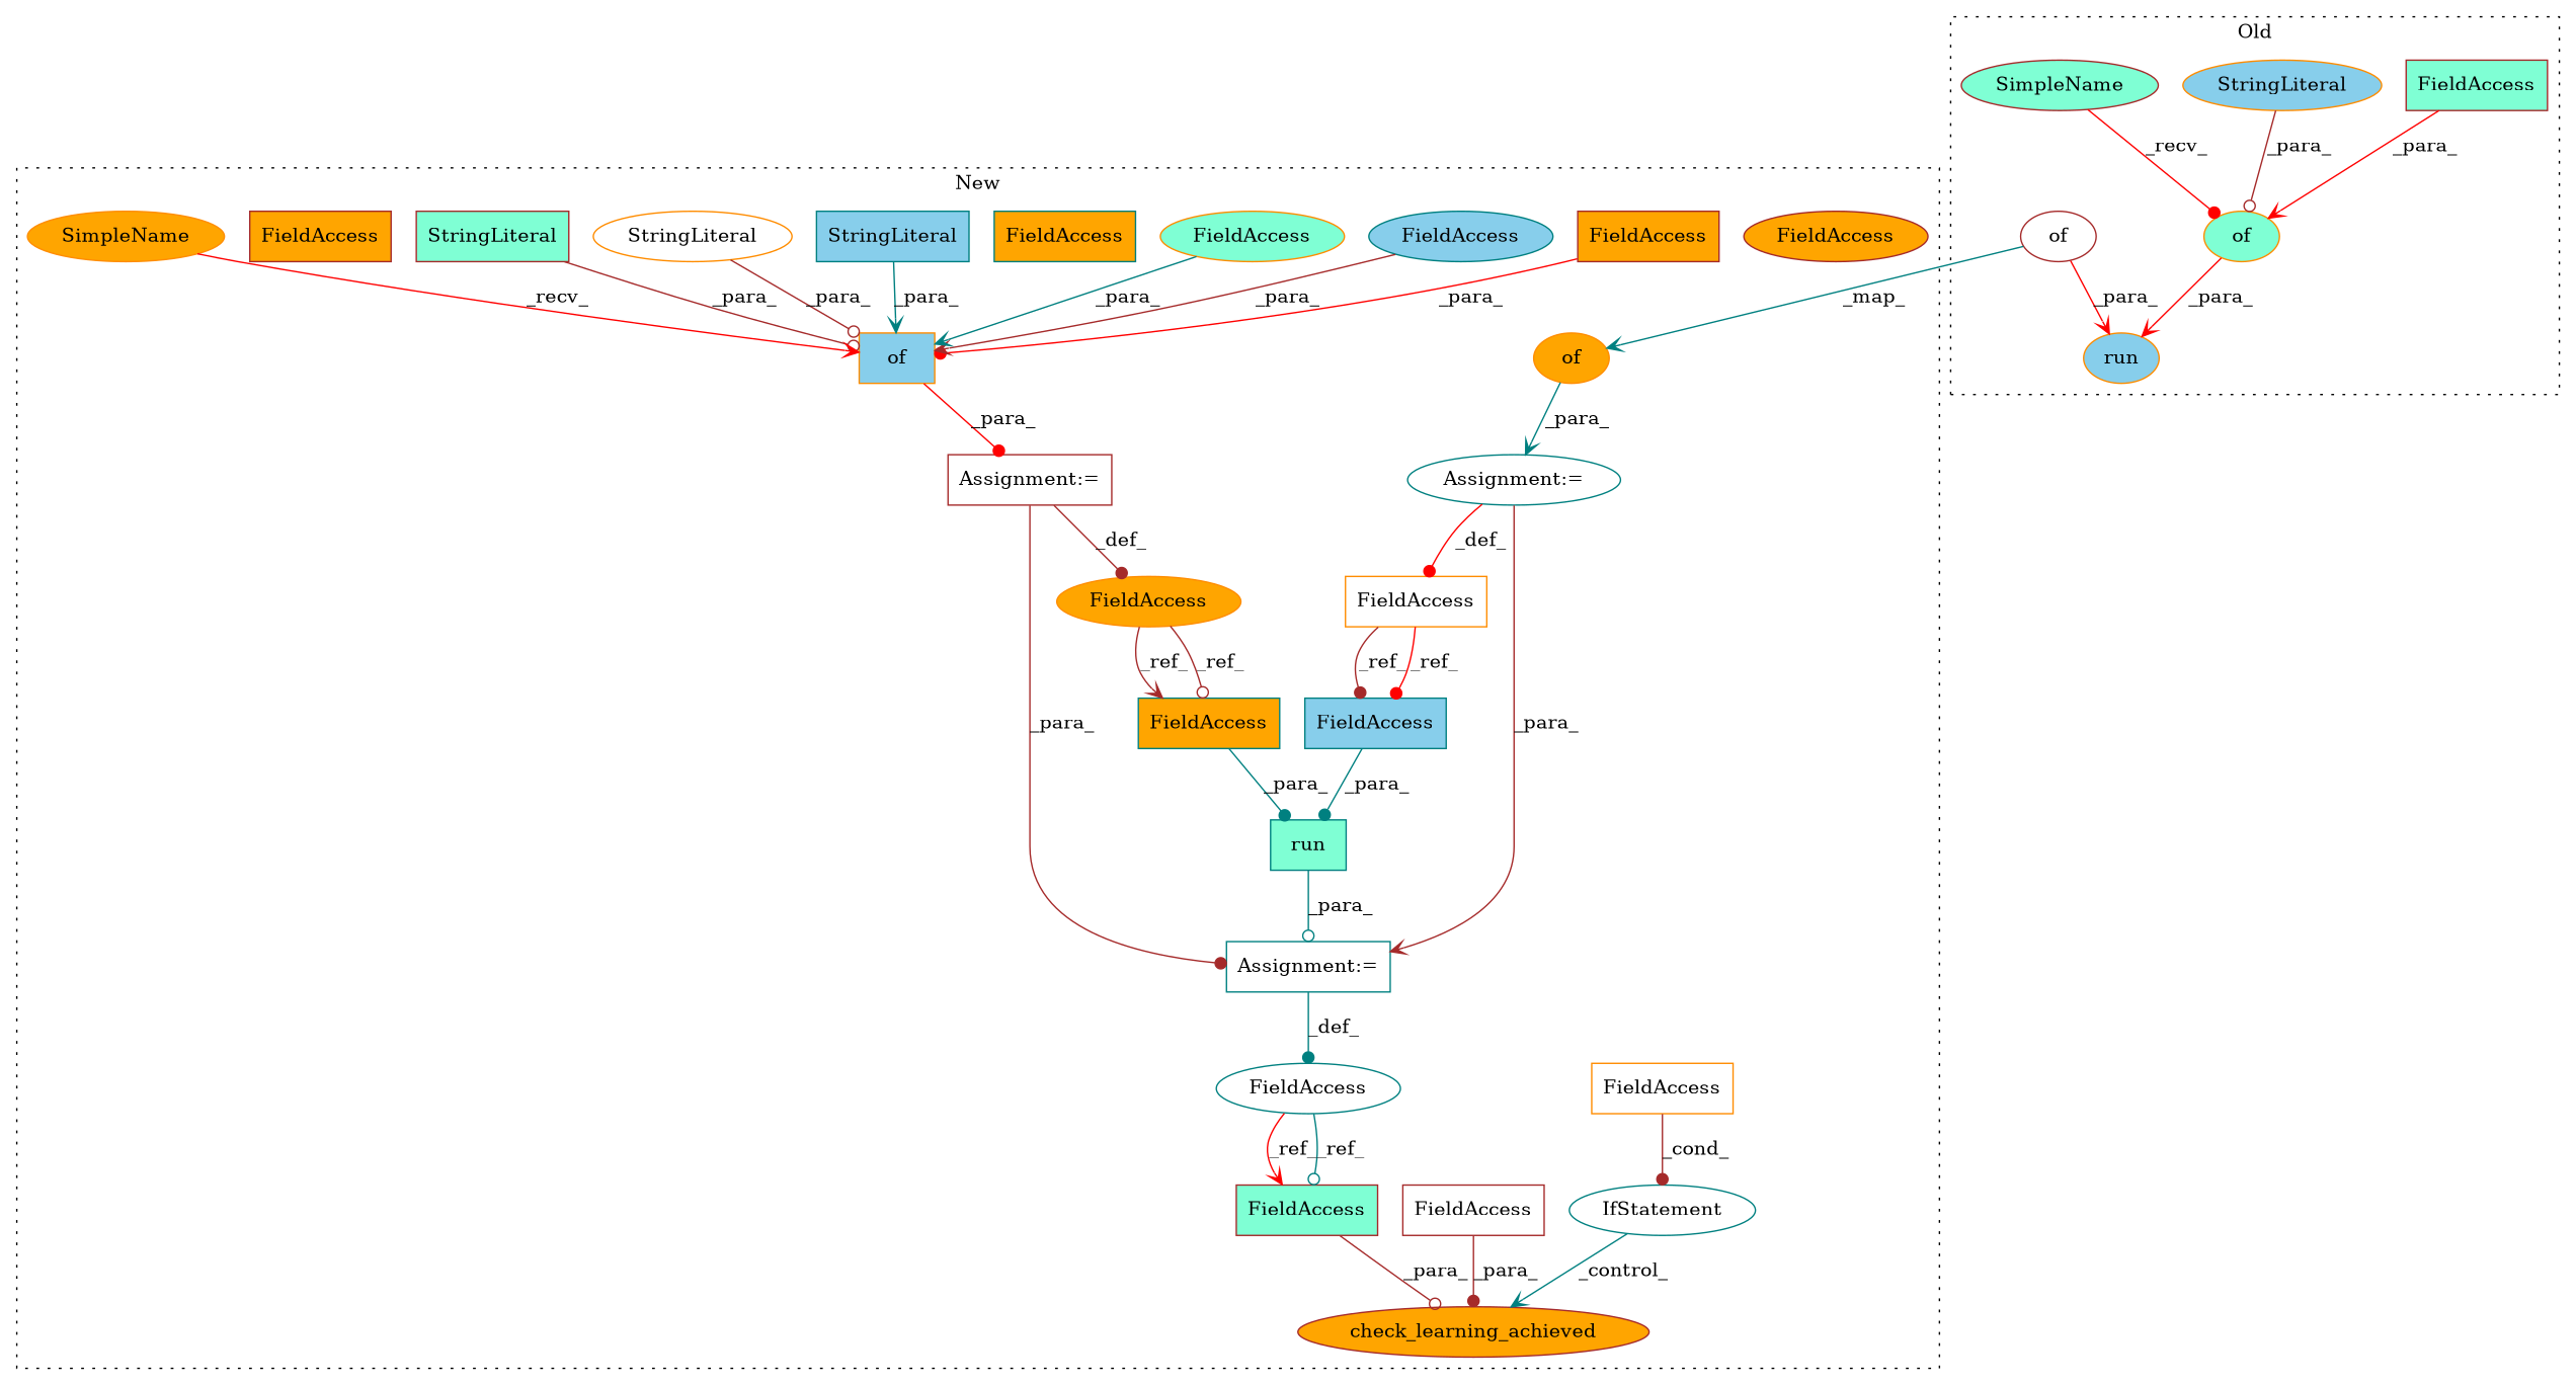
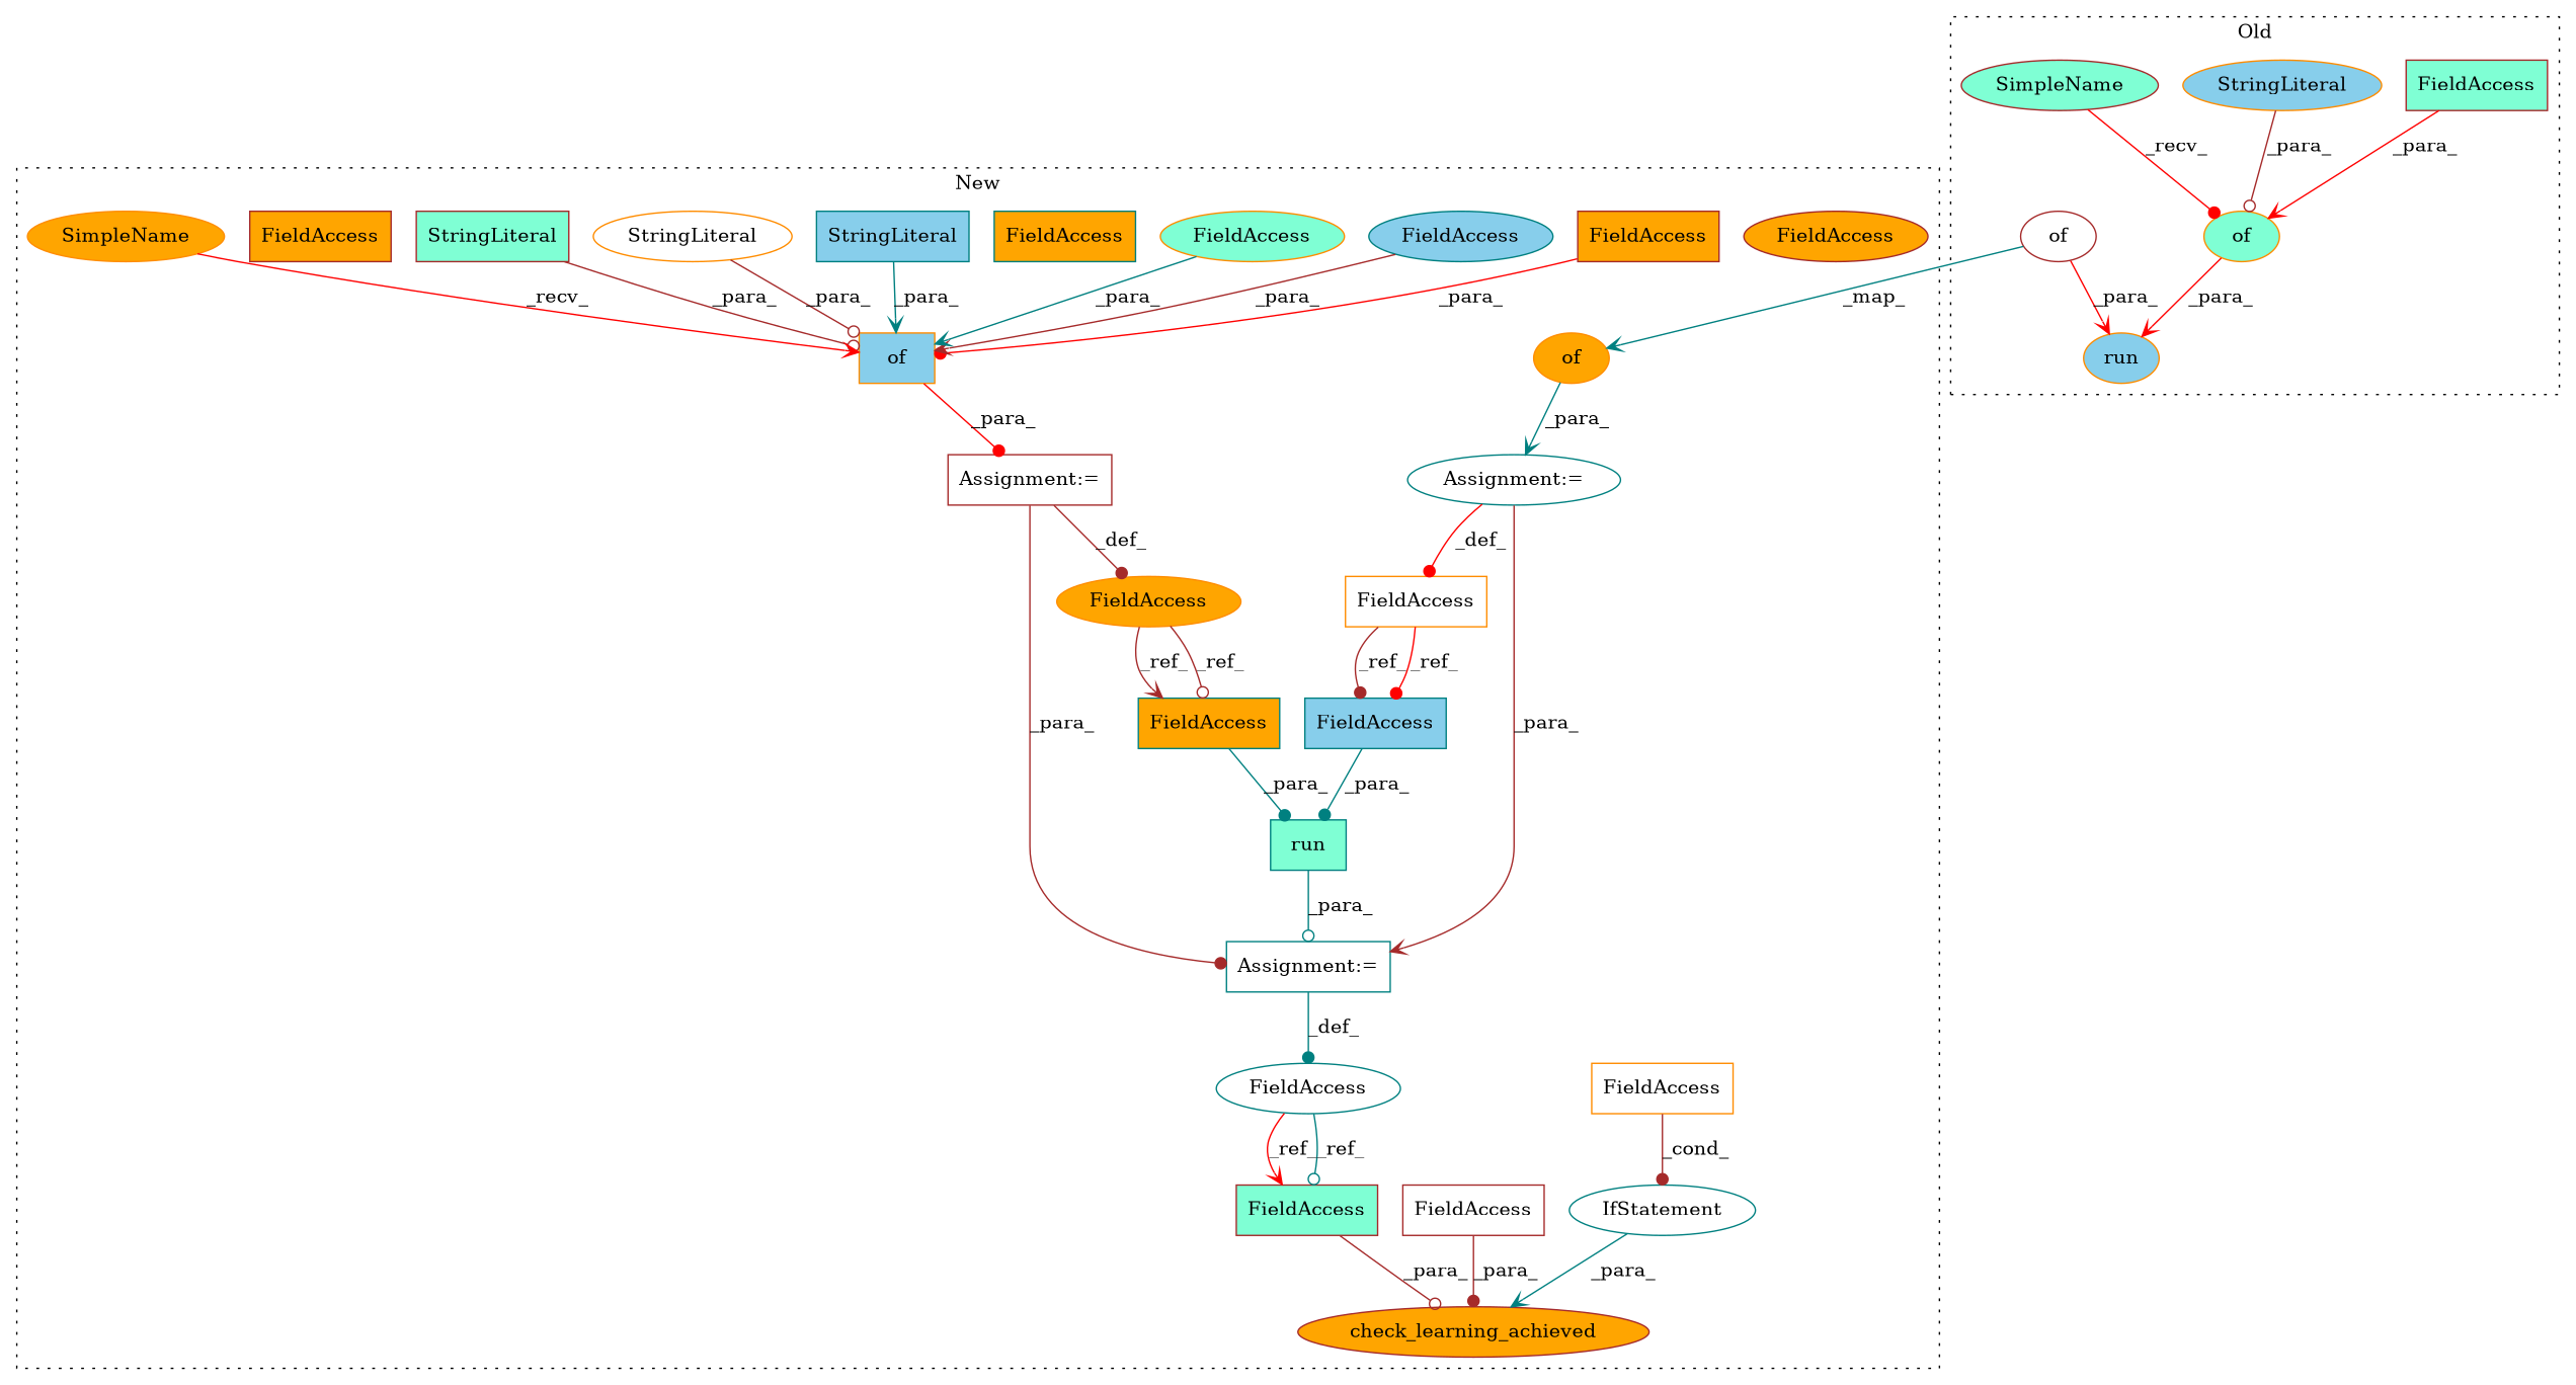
  digraph {
    node [a=22 l=4 s=3317 shape=ellipse style=filled fillcolor=white color=darkorange]
    edge [color=brown arrowhead=vee]
    n1 [a=32 l="4,1" label=run s="3312,3856" fillcolor=skyblue]
    n2 [a=32 l="3,1" label=of s="3326,3383" fillcolor=aquamarine]
    n3 [label=FieldAccess s=3347 shape=box fillcolor=aquamarine color=brown]
    n4 [a=45 l=21 label=StringLiteral s=3357 fillcolor=skyblue]
    n5 [a=32 l="3,1" label=of s="3389,3855" color=brown]
    n6 [a=42 l=3 label=SimpleName s=3322 fillcolor=aquamarine color=brown]
    n7 [a=25 l="4,2" label=IfStatement s="3265,3281" color=teal]
    n8 [label=FieldAccess s=3269 shape=box]
    n9 [a=32 l="24,1" label=check_learning_achieved s="3293,3341" fillcolor=orange color=brown]
    n10 [l=7 label=FieldAccess fillcolor=orange color=brown]
    n11 [l=7 label=FieldAccess s=3222 color=teal]
    n12 [label=FieldAccess s=3325 shape=box color=brown]
    n13 [a=32 l="3,1" label=of s="3097,3213" shape=box fillcolor=skyblue]
    n14 [label=FieldAccess s=3197 shape=box fillcolor=orange color=brown]
    n15 [label=FieldAccess s=3155 fillcolor=skyblue color=teal]
    n16 [label=FieldAccess s=3088 fillcolor=orange]
    n17 [label=FieldAccess s=3121 fillcolor=aquamarine]
    n18 [label=FieldAccess s=3252 shape=box fillcolor=orange color=teal]
    n19 [a=32 l="4,1" label=run s="3235,3256" shape=box fillcolor=aquamarine color=teal]
    n20 [l=6 label=FieldAccess s=2577 shape=box]
    n21 [a=7 l=1 label="Assignment:=" s=3092 shape=box color=brown]
    n22 [a=7 l=1 label="Assignment:=" s=3229 shape=box color=teal]
    n23 [a=45 l=21 label=StringLiteral s=3175 shape=box fillcolor=skyblue color=teal]
    n24 [a=45 l=17 label=StringLiteral s=3137]
    n25 [a=45 l=20 label=StringLiteral s=3100 shape=box fillcolor=aquamarine color=brown]
    n26 [a=32 l="3,1" label=of s="2588,3079" fillcolor=orange]
    n27 [l=6 label=FieldAccess s=3245 shape=box fillcolor=orange color=brown]
    n28 [a=7 l=1 label="Assignment:=" s=2583 color=teal]
    n29 [label=FieldAccess s=3252 shape=box fillcolor=orange color=teal]
    n30 [l=6 label=FieldAccess s=3245 shape=box fillcolor=skyblue color=teal]
    n31 [a=42 l=3 label=SimpleName s=3093 fillcolor=orange]
    n32 [l=7 label=FieldAccess shape=box fillcolor=aquamarine color=brown]
    subgraph cluster_1 {
      label=Old
      style=dotted
      n1
      n2
      n3
      n4
      n5
      n6
    }
    subgraph cluster_2 {
      label=New
      style=dotted
      n7
      n8
      n9
      n10
      n11
      n12
      n13
      n14
      n15
      n16
      n17
      n18
      n19
      n20
      n21
      n22
      n23
      n24
      n25
      n26
      n27
      n28
      n29
      n30
      n31
      n32
    }
    n2 -> n1 [label=_para_ color=red]
    n3 -> n2 [label=_para_ color=red]
    n4 -> n2 [label=_para_ arrowhead=odot]
    n5 -> n1 [label=_para_ color=red]
    n5 -> n26 [label=_map_ color=teal]
    n6 -> n2 [label=_recv_ color=red arrowhead=dot]
-   n7 -> n9 [label=_control_ color=teal]
+   n7 -> n9 [label=_para_ color=teal]
    n8 -> n7 [label=_cond_ arrowhead=dot]
    n11 -> n32 [label=_ref_ color=red]
    n11 -> n32 [label=_ref_ color=teal arrowhead=odot]
    n12 -> n9 [label=_para_ arrowhead=dot]
    n13 -> n21 [label=_para_ color=red arrowhead=dot]
    n14 -> n13 [label=_para_ color=red arrowhead=dot]
    n15 -> n13 [label=_para_]
    n16 -> n29 [label=_ref_]
    n16 -> n29 [label=_ref_ arrowhead=odot]
    n17 -> n13 [label=_para_ color=teal]
    n19 -> n22 [label=_para_ color=teal arrowhead=odot]
    n20 -> n30 [label=_ref_ arrowhead=dot]
    n20 -> n30 [label=_ref_ color=red arrowhead=dot]
    n21 -> n16 [label=_def_ arrowhead=dot]
    n21 -> n22 [label=_para_ arrowhead=dot]
    n22 -> n11 [label=_def_ color=teal arrowhead=dot]
    n23 -> n13 [label=_para_ color=teal]
    n24 -> n13 [label=_para_ arrowhead=odot]
    n25 -> n13 [label=_para_ arrowhead=odot]
    n26 -> n28 [label=_para_ color=teal]
    n28 -> n20 [label=_def_ color=red arrowhead=dot]
    n28 -> n22 [label=_para_]
    n29 -> n19 [label=_para_ color=teal arrowhead=dot]
    n30 -> n19 [label=_para_ color=teal arrowhead=dot]
    n31 -> n13 [label=_recv_ color=red]
    n32 -> n9 [label=_para_ arrowhead=odot]
  }
